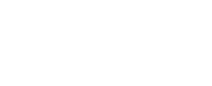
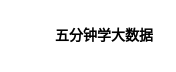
  <mxCell id="0" />
  <mxCell id="1" parent="0" />
  <mxCell id="2" value="" style="shape=image;html=1;verticalAlign=top;verticalLabelPosition=bottom;labelBackgroundColor=#ffffff;imageAspect=0;aspect=fixed;image=https://cdn0.iconfinder.com/data/icons/social-media-2104/24/social_media_social_media_logo_wechat-128.png;strokeColor=#000000;strokeWidth=2;" vertex="1" parent="1"><mxGeometry x="20.25" y="20" width="30" height="30" as="geometry" /></mxCell>
+ <mxCell id="3" value="&lt;b&gt;&lt;font style=&quot;font-size: 14px&quot;&gt;五分钟学大数据&lt;/font&gt;&lt;/b&gt;" style="text;html=1;strokeColor=none;fillColor=none;align=center;verticalAlign=middle;whiteSpace=wrap;rounded=0;" vertex="1" parent="1"><mxGeometry x="54" y="25" width="100" height="20" as="geometry" /></mxCell>
